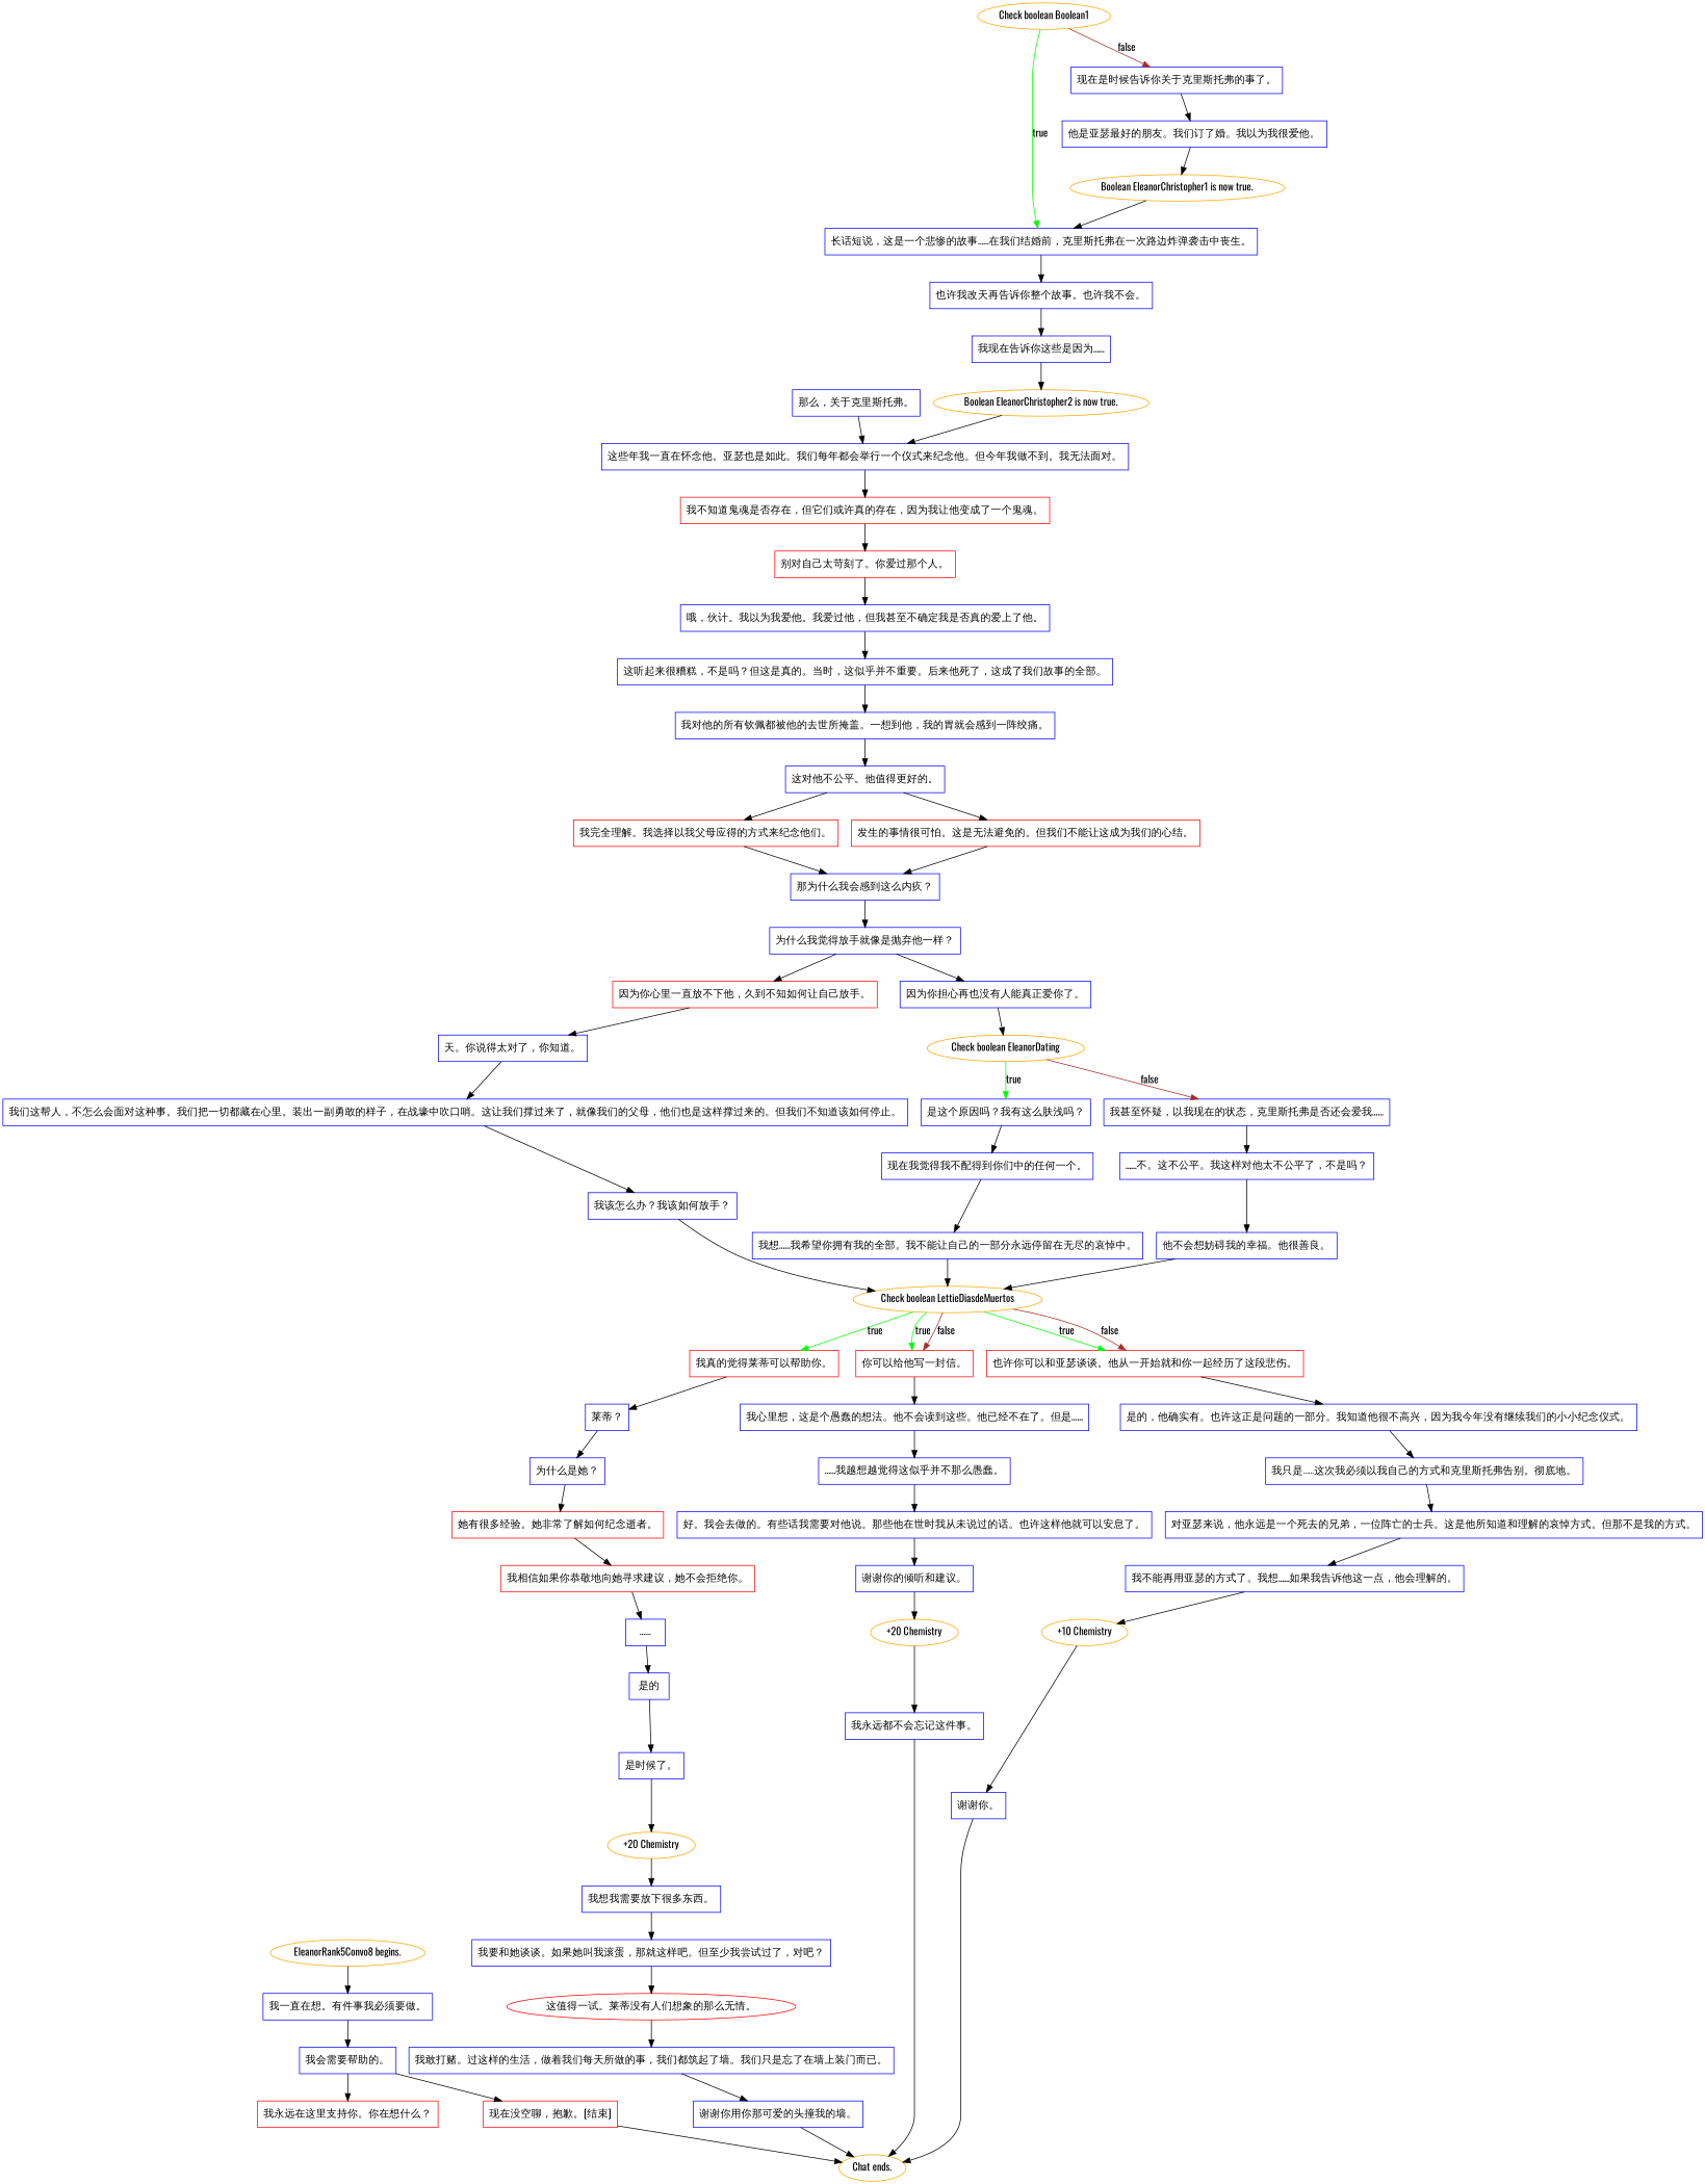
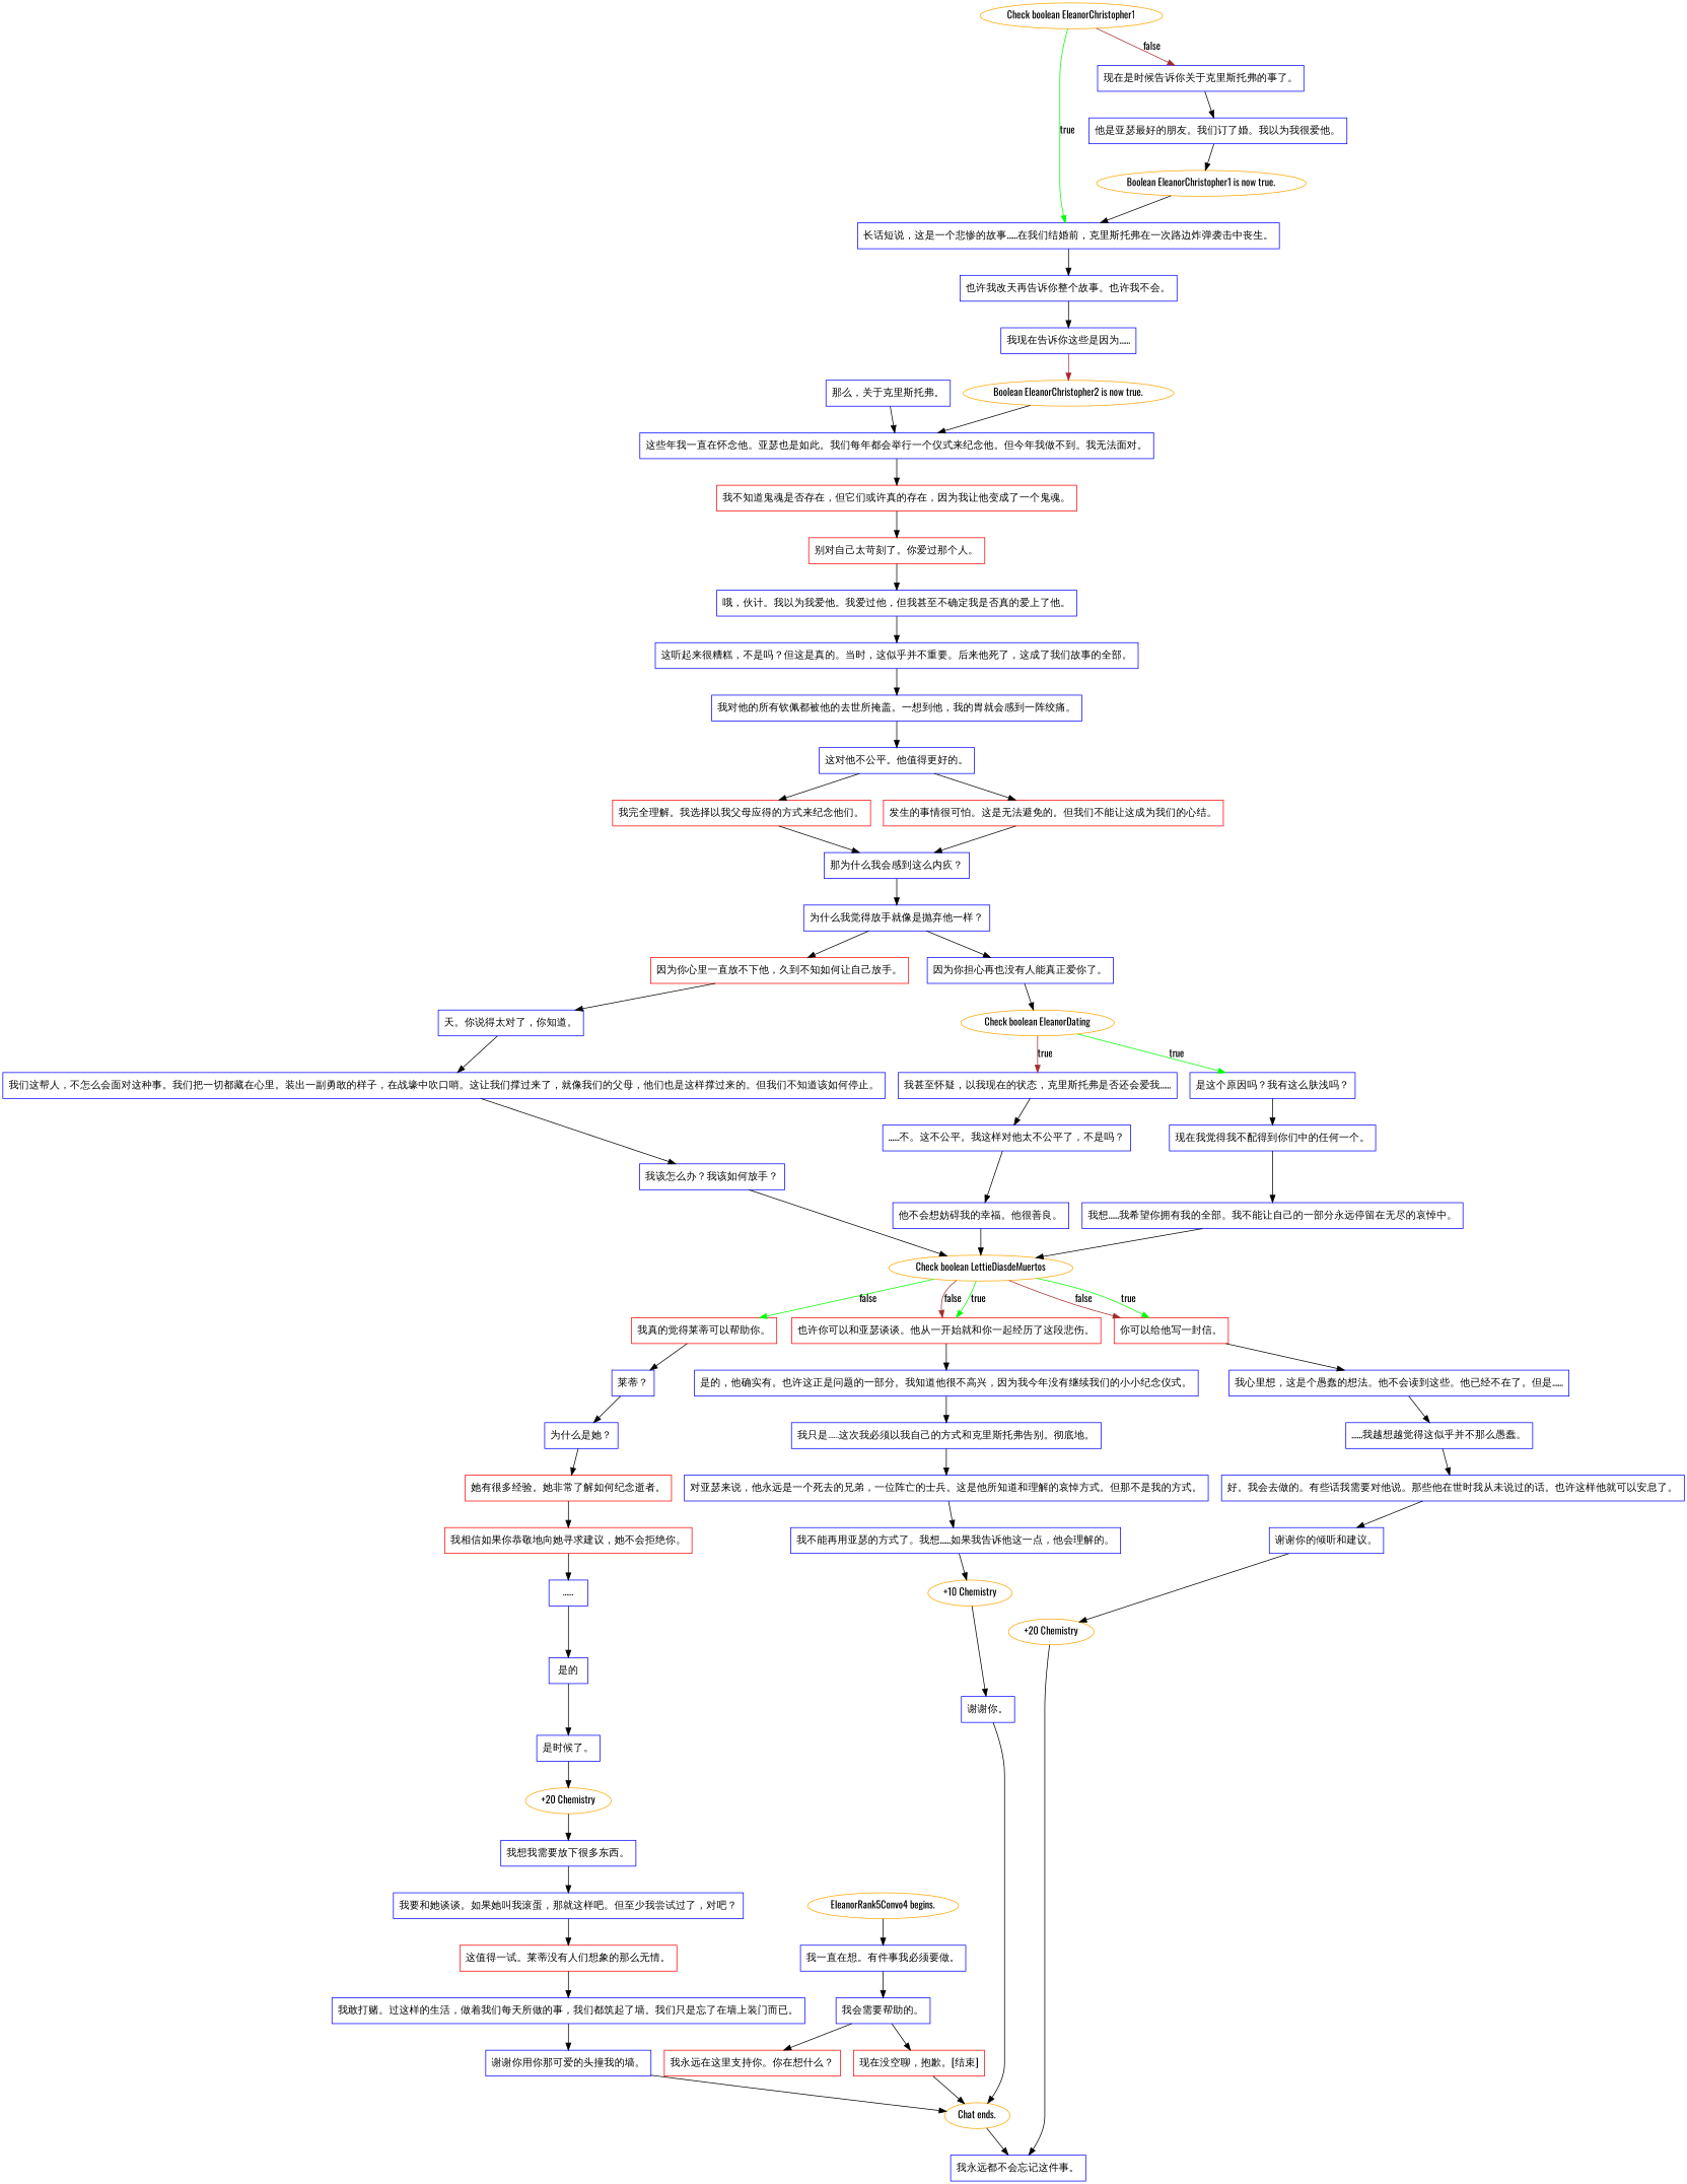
  digraph {
    fontname=Oswald
    node [color=blue fontname=Oswald shape=box]
    edge [fontname=Oswald]
-   "EleanorRank5Convo8 begins." [color=orange shape=""]
+   "EleanorRank5Convo8 begins." [color=orange label="EleanorRank5Convo4 begins." shape=""]
    n2 [label="我一直在想。有件事我必须要做。"]
    n3 [label="我会需要帮助的。"]
    n4 [color=red label="我永远在这里支持你。你在想什么？"]
    n5 [color=red label="现在没空聊，抱歉。[结束]"]
    "Chat ends." [color=orange shape=""]
    n7 [label="那么，关于克里斯托弗。"]
    n8 [label="这些年我一直在怀念他。亚瑟也是如此。我们每年都会举行一个仪式来纪念他。但今年我做不到。我无法面对。"]
-   n9 [color=orange label="Check boolean Boolean1" shape=""]
+   n9 [color=orange label="Check boolean EleanorChristopher1" shape=""]
    n10 [label="长话短说，这是一个悲惨的故事……在我们结婚前，克里斯托弗在一次路边炸弹袭击中丧生。"]
    n11 [label="现在是时候告诉你关于克里斯托弗的事了。"]
    n12 [color=red label="我不知道鬼魂是否存在，但它们或许真的存在，因为我让他变成了一个鬼魂。"]
    n13 [label="也许我改天再告诉你整个故事。也许我不会。"]
    n14 [label="他是亚瑟最好的朋友。我们订了婚。我以为我很爱他。"]
    n15 [color=red label="别对自己太苛刻了。你爱过那个人。"]
    n16 [label="我现在告诉你这些是因为……"]
    n17 [color=orange label="Boolean EleanorChristopher1 is now true." shape=""]
    n18 [label="哦，伙计。我以为我爱他。我爱过他，但我甚至不确定我是否真的爱上了他。"]
    n19 [color=orange label="Boolean EleanorChristopher2 is now true." shape=""]
    n20 [label="这听起来很糟糕，不是吗？但这是真的。当时，这似乎并不重要。后来他死了，这成了我们故事的全部。"]
    n21 [label="我对他的所有钦佩都被他的去世所掩盖。一想到他，我的胃就会感到一阵绞痛。"]
    n22 [label="这对他不公平。他值得更好的。"]
    n23 [color=red label="我完全理解。我选择以我父母应得的方式来纪念他们。"]
    n24 [color=red label="发生的事情很可怕。这是无法避免的。但我们不能让这成为我们的心结。"]
    n25 [label="那为什么我会感到这么内疚？"]
    n26 [label="为什么我觉得放手就像是抛弃他一样？"]
    n27 [color=red label="因为你心里一直放不下他，久到不知如何让自己放手。"]
    n28 [label="因为你担心再也没有人能真正爱你了。"]
    n29 [label="天。你说得太对了，你知道。"]
    n30 [color=orange label="Check boolean EleanorDating" shape=""]
    n31 [label="我们这帮人，不怎么会面对这种事。我们把一切都藏在心里。装出一副勇敢的样子，在战壕中吹口哨。这让我们撑过来了，就像我们的父母，他们也是这样撑过来的。但我们不知道该如何停止。"]
    n32 [label="是这个原因吗？我有这么肤浅吗？"]
    n33 [label="我甚至怀疑，以我现在的状态，克里斯托弗是否还会爱我……"]
    n34 [label="我该怎么办？我该如何放手？"]
    n35 [label="现在我觉得我不配得到你们中的任何一个。"]
    n36 [label="……不。这不公平。我这样对他太不公平了，不是吗？"]
    n37 [color=orange label="Check boolean LettieDiasdeMuertos" shape=""]
    n38 [label="我想……我希望你拥有我的全部。我不能让自己的一部分永远停留在无尽的哀悼中。"]
    n39 [label="他不会想妨碍我的幸福。他很善良。"]
    n40 [color=red label="我真的觉得莱蒂可以帮助你。"]
    n41 [color=red label="你可以给他写一封信。"]
    n42 [color=red label="也许你可以和亚瑟谈谈。他从一开始就和你一起经历了这段悲伤。"]
    n43 [label="莱蒂？"]
    n44 [label="我心里想，这是个愚蠢的想法。他不会读到这些。他已经不在了。但是……"]
    n45 [label="是的，他确实有。也许这正是问题的一部分。我知道他很不高兴，因为我今年没有继续我们的小小纪念仪式。"]
    n46 [label="为什么是她？"]
    n47 [label="……我越想越觉得这似乎并不那么愚蠢。"]
    n48 [label="我只是……这次我必须以我自己的方式和克里斯托弗告别。彻底地。"]
    n49 [color=red label="她有很多经验。她非常了解如何纪念逝者。"]
    n50 [label="好。我会去做的。有些话我需要对他说。那些他在世时我从未说过的话。也许这样他就可以安息了。"]
    n51 [label="对亚瑟来说，他永远是一个死去的兄弟，一位阵亡的士兵。这是他所知道和理解的哀悼方式。但那不是我的方式。"]
    n52 [color=red label="我相信如果你恭敬地向她寻求建议，她不会拒绝你。"]
    n53 [label="谢谢你的倾听和建议。"]
    n54 [label="我不能再用亚瑟的方式了。我想……如果我告诉他这一点，他会理解的。"]
    n55 [label="……"]
    n56 [color=orange label="+20 Chemistry" shape=""]
    n57 [color=orange label="+10 Chemistry" shape=""]
    n58 [label="是的"]
    n59 [label="我永远都不会忘记这件事。"]
    n60 [label="谢谢你。"]
    n61 [label="是时候了。"]
    n62 [color=orange label="+20 Chemistry" shape=""]
    n63 [label="我想我需要放下很多东西。"]
    n64 [label="我要和她谈谈。如果她叫我滚蛋，那就这样吧。但至少我尝试过了，对吧？"]
-   n65 [color=red label="这值得一试。莱蒂没有人们想象的那么无情。" shape=ellipse]
+   n65 [color=red label="这值得一试。莱蒂没有人们想象的那么无情。"]
    n66 [label="我敢打赌。过这样的生活，做着我们每天所做的事，我们都筑起了墙。我们只是忘了在墙上装门而已。"]
    n67 [label="谢谢你用你那可爱的头撞我的墙。"]
    "EleanorRank5Convo8 begins." -> n2
    n2 -> n3
    n3 -> n4
    n3 -> n5
    n5 -> "Chat ends."
    n7 -> n8
    n8 -> n12
    n9 -> n10 [color=green label=true]
    n9 -> n11 [color=brown label=false]
    n10 -> n13
    n11 -> n14
    n12 -> n15
    n13 -> n16
    n14 -> n17
    n15 -> n18
-   n16 -> n19
+   n16 -> n19 [color=brown]
    n17 -> n10
    n18 -> n20
    n19 -> n8
    n20 -> n21
    n21 -> n22
    n22 -> n23
    n22 -> n24
    n23 -> n25
    n24 -> n25
    n25 -> n26
    n26 -> n27
    n26 -> n28
    n27 -> n29
    n28 -> n30
    n29 -> n31
    n30 -> n32 [color=green label=true]
-   n30 -> n33 [color=brown label=false]
+   n30 -> n33 [color=brown label=true]
    n31 -> n34
    n32 -> n35
    n33 -> n36
    n34 -> n37
    n35 -> n38
    n36 -> n39
-   n37 -> n40 [color=green label=true]
+   n37 -> n40 [color=green label=false]
    n37 -> n41 [color=green label=true]
    n37 -> n41 [color=brown label=false]
    n37 -> n42 [color=green label=true]
    n37 -> n42 [color=brown label=false]
    n38 -> n37
    n39 -> n37
    n40 -> n43
    n41 -> n44
    n42 -> n45
    n43 -> n46
    n44 -> n47
    n45 -> n48
    n46 -> n49
    n47 -> n50
    n48 -> n51
    n49 -> n52
    n50 -> n53
    n51 -> n54
    n52 -> n55
    n53 -> n56
    n54 -> n57
    n55 -> n58
    n56 -> n59
    n57 -> n60
    n58 -> n61
-   n59 -> "Chat ends."
+   "Chat ends." -> n59
    n60 -> "Chat ends."
    n61 -> n62
    n62 -> n63
    n63 -> n64
    n64 -> n65
    n65 -> n66
    n66 -> n67
    n67 -> "Chat ends."
  }
